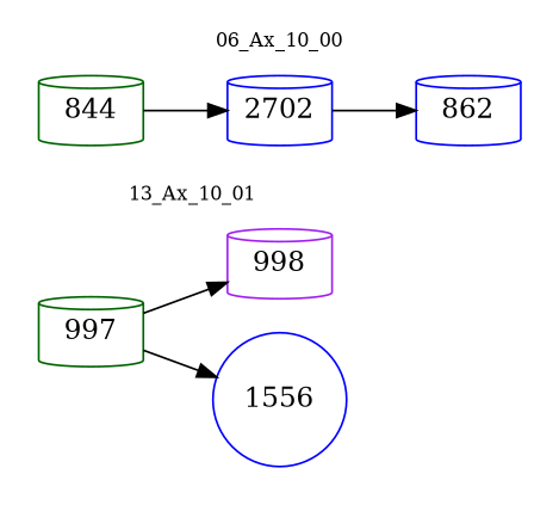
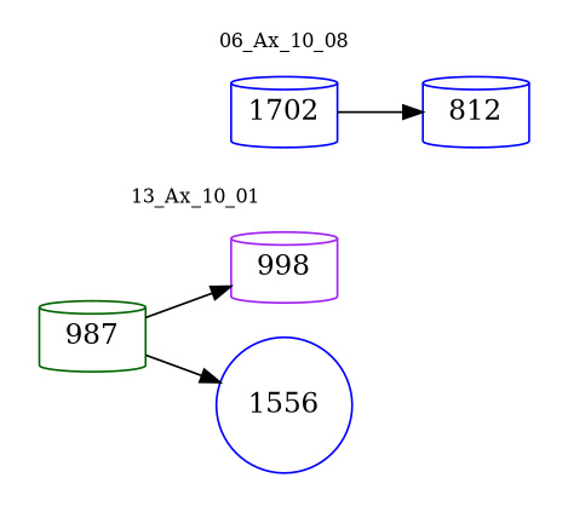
  digraph {
    rankdir=LR
    node [color=blue shape=cylinder]
    edge [color=black]
-   n1 [color=darkgreen label=997]
+   n1 [color=darkgreen label=987]
    n2 [label=1556 shape=circle]
    n3 [color=purple label=998]
-   n4 [color=darkgreen label=844]
-   n5 [label=2702]
-   n6 [label=862]
+   n5 [label=1702]
+   n6 [label=812]
    subgraph cluster_1 {
      color=white
      fontsize=10
      label="13_Ax_10_01"
      n1
      n2
      n3
    }
    subgraph cluster_2 {
      color=white
      fontsize=10
-     label="06_Ax_10_00"
-     n4
+     label="06_Ax_10_08"
      n5
      n6
    }
    n1 -> n2
    n1 -> n3
-   n4 -> n5
    n5 -> n6
  }
